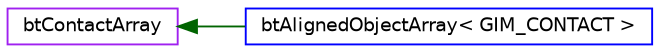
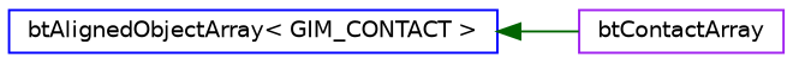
  digraph {
    rankdir=LR
    node [fillcolor=white fontname=Helvetica fontsize=10 shape=record style=filled]
    n1 [color=blue height=0.2 label="btAlignedObjectArray\< GIM_CONTACT \>" width=0.4]
    n2 [color=purple height=0.2 label=btContactArray width=0.4]
-   n2 -> n1 [color=darkgreen dir=back fontname=Helvetica fontsize=10 labelfontname=Helvetica labelfontsize=10 style=solid]
+   n1 -> n2 [color=darkgreen dir=back fontname=Helvetica fontsize=10 labelfontname=Helvetica labelfontsize=10 style=solid]
  }
